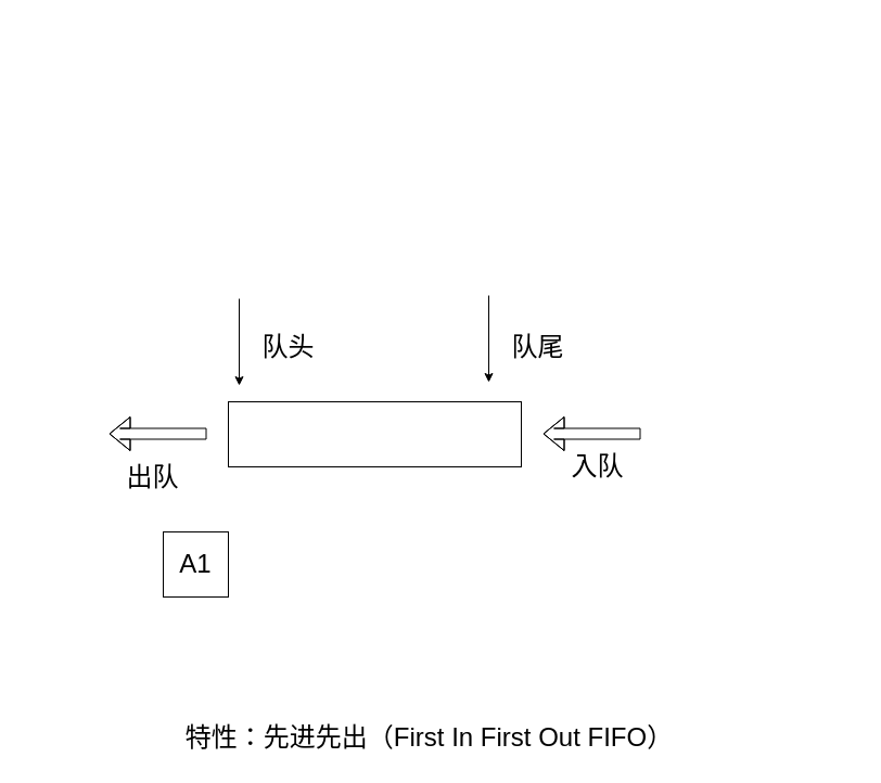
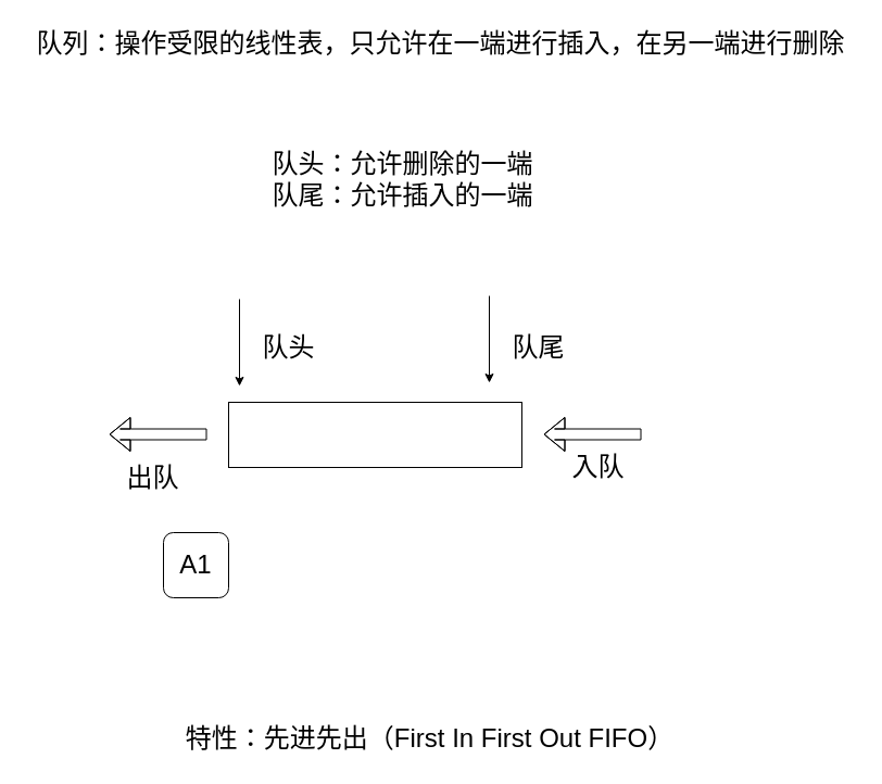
  <mxCell id="0" />
  <mxCell id="1" parent="0" />
  <mxCell id="2" value="" style="rounded=0;whiteSpace=wrap;html=1;fontSize=24;" vertex="1" parent="1"><mxGeometry x="210" y="370" width="270" height="60" as="geometry" /></mxCell>
  <mxCell id="3" value="队头" style="text;html=1;align=center;verticalAlign=middle;resizable=0;points=[];autosize=1;strokeColor=none;fillColor=none;fontSize=24;" vertex="1" parent="1"><mxGeometry x="230" y="300" width="70" height="40" as="geometry" /></mxCell>
  <mxCell id="4" value="队尾" style="text;html=1;align=center;verticalAlign=middle;resizable=0;points=[];autosize=1;strokeColor=none;fillColor=none;fontSize=24;" vertex="1" parent="1"><mxGeometry x="460" y="300" width="70" height="40" as="geometry" /></mxCell>
  <mxCell id="5" value="" style="endArrow=classic;html=1;rounded=0;fontSize=24;" edge="1" parent="1"><mxGeometry width="50" height="50" relative="1" as="geometry"><mxPoint x="220" y="275" as="sourcePoint" /><mxPoint x="220" y="355" as="targetPoint" /></mxGeometry></mxCell>
  <mxCell id="6" value="" style="endArrow=classic;html=1;rounded=0;fontSize=24;" edge="1" parent="1"><mxGeometry width="50" height="50" relative="1" as="geometry"><mxPoint x="450" y="272" as="sourcePoint" /><mxPoint x="450" y="352" as="targetPoint" /></mxGeometry></mxCell>
  <mxCell id="7" value="" style="shape=flexArrow;endArrow=classic;html=1;rounded=0;fontSize=24;" edge="1" parent="1"><mxGeometry width="50" height="50" relative="1" as="geometry"><mxPoint x="590" y="399.5" as="sourcePoint" /><mxPoint x="500" y="399.5" as="targetPoint" /><Array as="points"><mxPoint x="510" y="399.5" /></Array></mxGeometry></mxCell>
  <mxCell id="8" value="" style="shape=flexArrow;endArrow=classic;html=1;rounded=0;fontSize=24;" edge="1" parent="1"><mxGeometry width="50" height="50" relative="1" as="geometry"><mxPoint x="190" y="399.5" as="sourcePoint" /><mxPoint x="100" y="399.5" as="targetPoint" /><Array as="points"><mxPoint x="110" y="399.5" /></Array></mxGeometry></mxCell>
  <mxCell id="9" value="出队" style="text;html=1;align=center;verticalAlign=middle;resizable=0;points=[];autosize=1;strokeColor=none;fillColor=none;fontSize=24;" vertex="1" parent="1"><mxGeometry x="105" y="420" width="70" height="40" as="geometry" /></mxCell>
  <mxCell id="10" value="入队" style="text;html=1;align=center;verticalAlign=middle;resizable=0;points=[];autosize=1;strokeColor=none;fillColor=none;fontSize=24;" vertex="1" parent="1"><mxGeometry x="515" y="410" width="70" height="40" as="geometry" /></mxCell>
- <mxCell id="12" value="A1" style="whiteSpace=wrap;html=1;aspect=fixed;fontSize=24;" vertex="1" parent="1"><mxGeometry x="150" y="490" width="60" height="60" as="geometry" /></mxCell>
+ <mxCell id="11" value="队头：允许删除的一端&lt;br&gt;队尾：允许插入的一端" style="text;html=1;align=center;verticalAlign=middle;resizable=0;points=[];autosize=1;strokeColor=none;fillColor=none;fontSize=24;" vertex="1" parent="1"><mxGeometry x="240" y="130" width="260" height="70" as="geometry" /></mxCell>
+ <mxCell id="12" value="A1" style="whiteSpace=wrap;html=1;aspect=fixed;fontSize=24;rounded=1;" vertex="1" parent="1"><mxGeometry x="150" y="490" width="60" height="60" as="geometry" /></mxCell>
  <mxCell id="13" value="特性：先进先出（First In First Out FIFO）" style="text;html=1;align=center;verticalAlign=middle;resizable=0;points=[];autosize=1;strokeColor=none;fillColor=none;fontSize=24;" vertex="1" parent="1"><mxGeometry x="160" y="660" width="470" height="40" as="geometry" /></mxCell>
+ <mxCell id="14" value="队列：操作受限的线性表，只允许在一端进行插入，在另一端进行删除" style="text;html=1;align=center;verticalAlign=middle;resizable=0;points=[];autosize=1;strokeColor=none;fillColor=none;fontSize=24;" vertex="1" parent="1"><mxGeometry x="20" y="20" width="770" height="40" as="geometry" /></mxCell>
